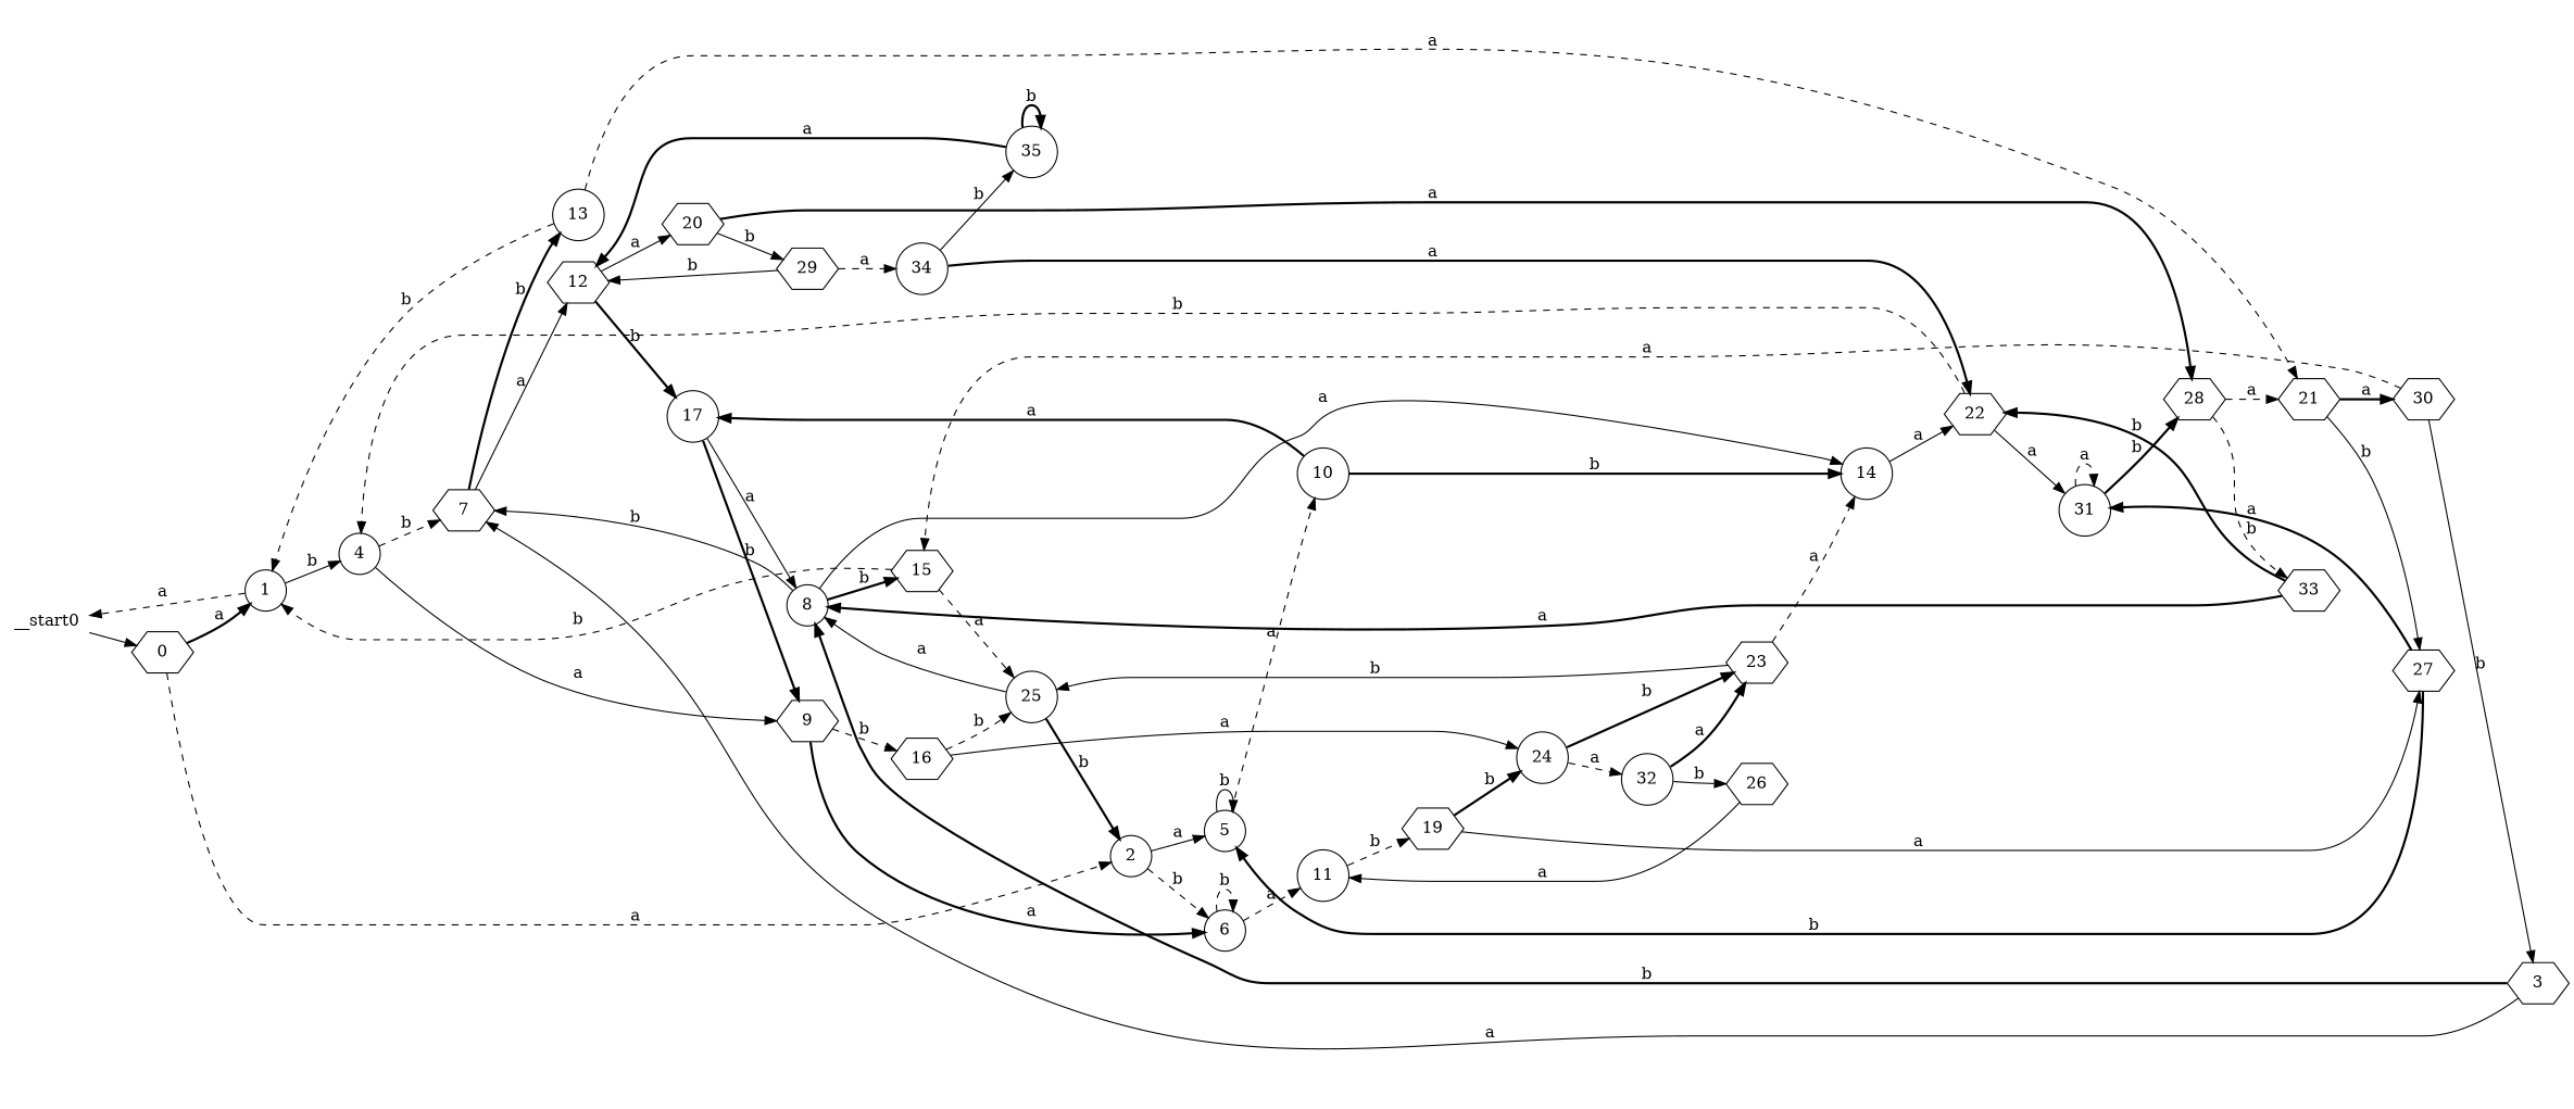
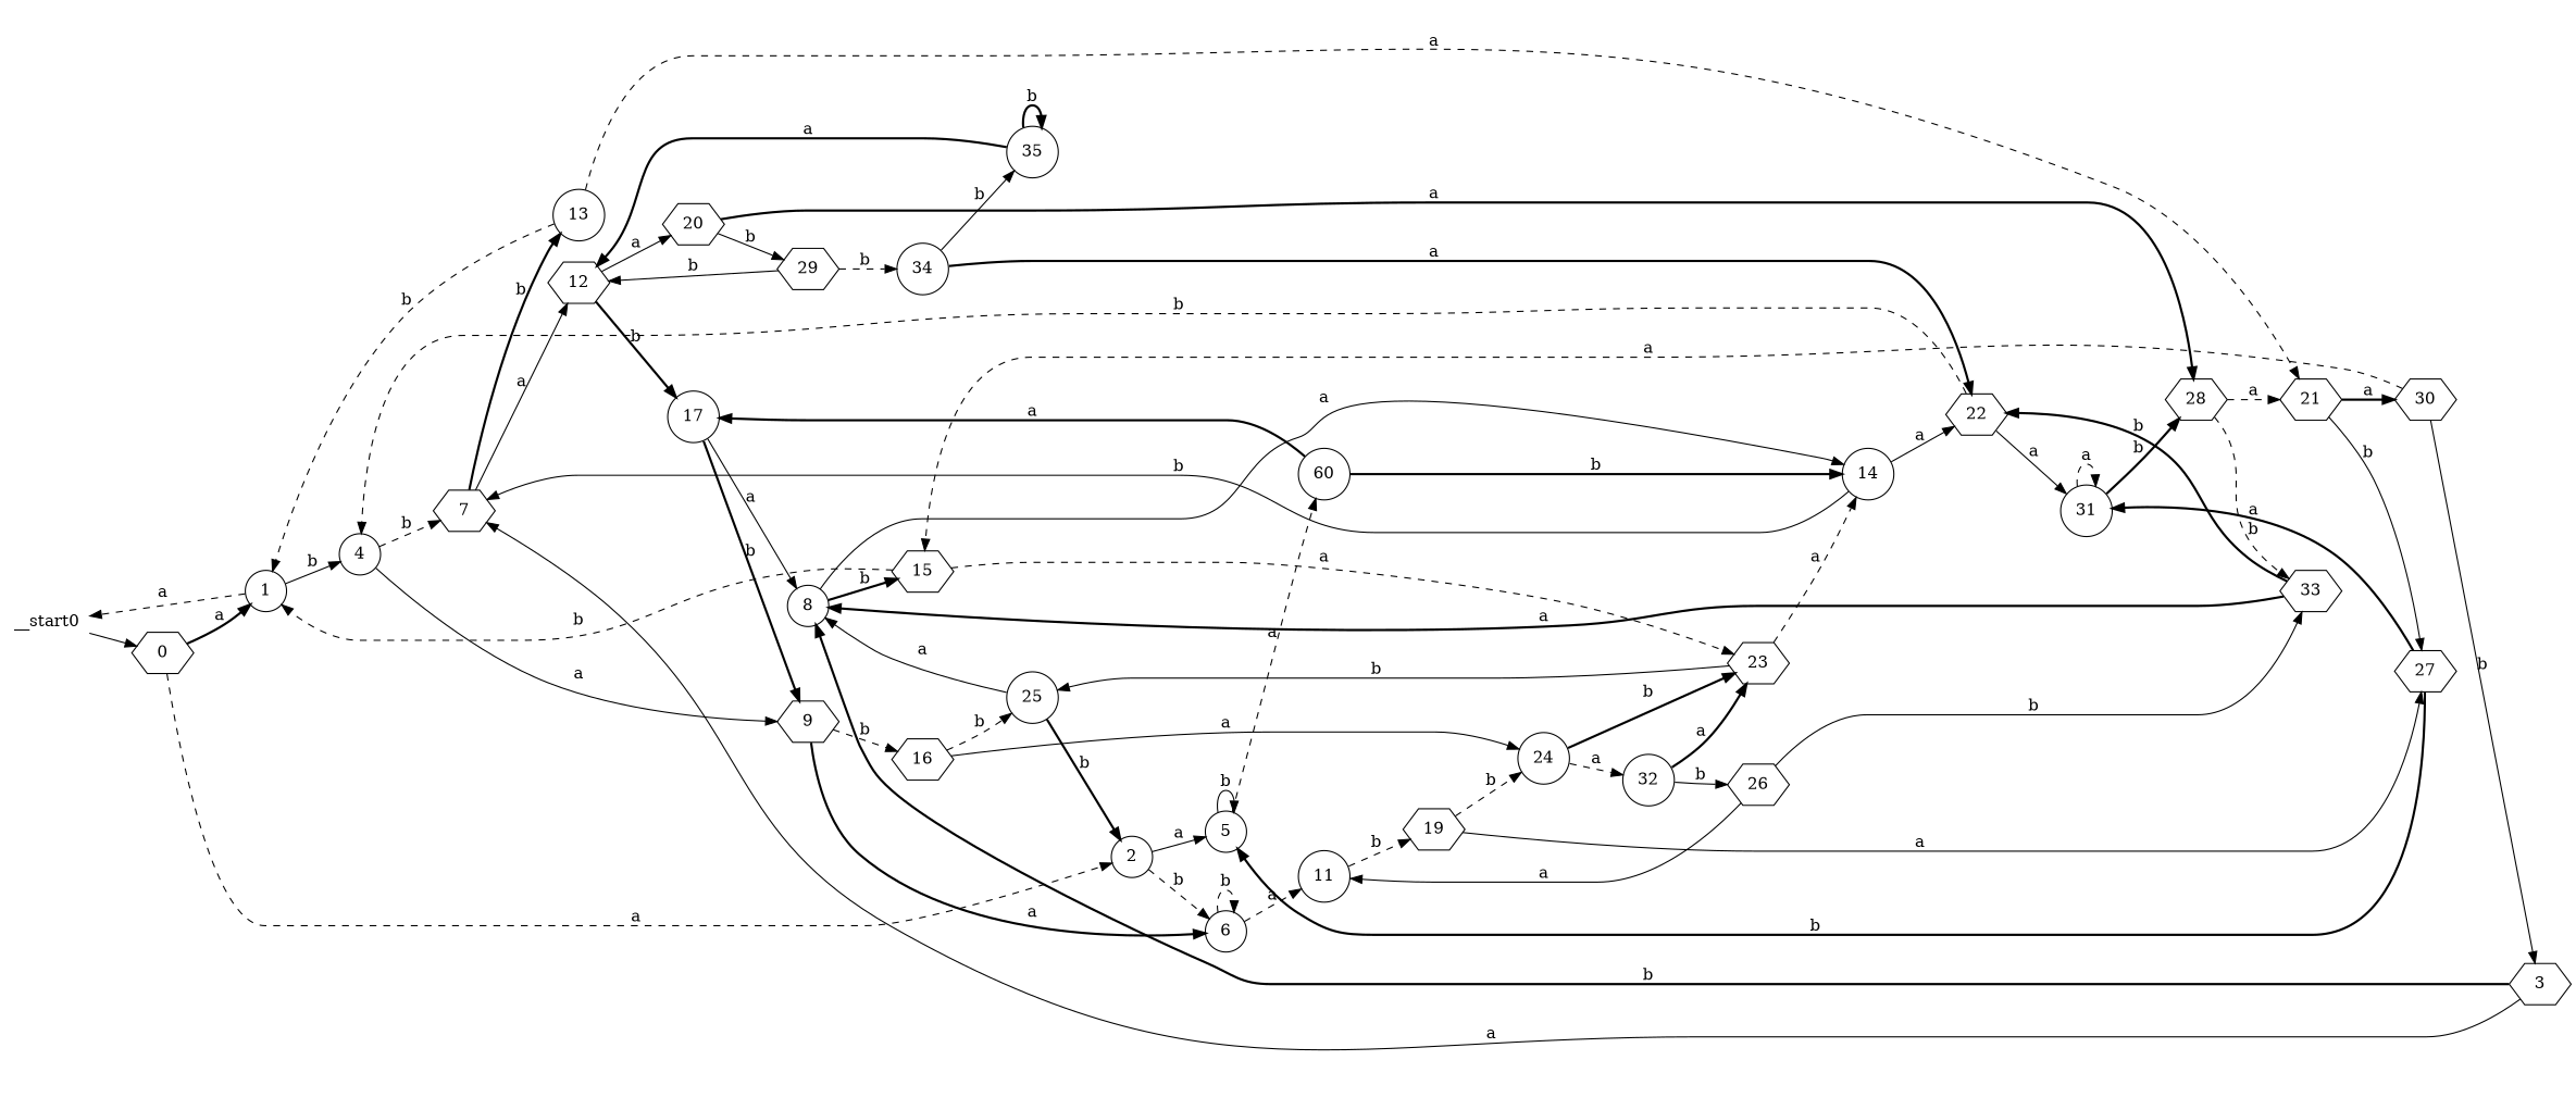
  digraph {
    rankdir=LR
    node [shape=hexagon]
    edge [style=solid]
    __start0 [shape=none]
    0
    1 [shape=circle]
    2 [shape=circle]
    4 [shape=circle]
    5 [shape=circle]
    6 [shape=circle]
    3
    7
    8 [shape=circle]
    9
-   10 [shape=circle]
+   10 [shape=circle label=60]
    11 [shape=circle]
    12
    13 [shape=circle]
    14 [shape=circle]
    15
    16
    17 [shape=circle]
    19
    20
    21
    22
    23
    24 [shape=circle]
    25 [shape=circle]
    27
    28
    29
    30
    31 [shape=circle]
    32 [shape=circle]
    26
    33
    34 [shape=circle]
    35 [shape=circle]
    __start0 -> 0
    0 -> 1 [label=a style=bold]
    0 -> 2 [label=a style=dashed]
    1 -> __start0 [label=a style=dashed]
    1 -> 4 [label=b]
    2 -> 5 [label=a]
    2 -> 6 [label=b style=dashed]
    4 -> 7 [label=b style=dashed]
    4 -> 9 [label=a]
    5 -> 5 [label=b]
    5 -> 10 [label=a style=dashed]
    6 -> 6 [label=b style=dashed]
    6 -> 11 [label=a style=dashed]
    3 -> 7 [label=a]
    3 -> 8 [label=b style=bold]
    7 -> 12 [label=a]
    7 -> 13 [label=b style=bold]
    8 -> 14 [label=a]
    8 -> 15 [label=b style=bold]
    9 -> 6 [label=a style=bold]
    9 -> 16 [label=b style=dashed]
    10 -> 14 [label=b style=bold]
    10 -> 17 [label=a style=bold]
    11 -> 19 [label=b style=dashed]
    12 -> 17 [label=b style=bold]
    12 -> 20 [label=a]
    13 -> 1 [label=b style=dashed]
    13 -> 21 [label=a style=dashed]
-   8 -> 7 [label=b]
+   14 -> 7 [label=b]
    14 -> 22 [label=a]
    15 -> 1 [label=b style=dashed]
-   15 -> 25 [label=a style=dashed]
+   15 -> 23 [label=a style=dashed]
    16 -> 24 [label=a]
    16 -> 25 [label=b style=dashed]
    17 -> 8 [label=a]
    17 -> 9 [label=b style=bold]
-   19 -> 24 [label=b style=bold]
+   19 -> 24 [label=b style=dashed]
    19 -> 27 [label=a]
    20 -> 28 [label=a style=bold]
    20 -> 29 [label=b]
    21 -> 27 [label=b]
    21 -> 30 [label=a style=bold]
    22 -> 4 [label=b style=dashed]
    22 -> 31 [label=a]
    23 -> 14 [label=a style=dashed]
    23 -> 25 [label=b]
    24 -> 23 [label=b style=bold]
    24 -> 32 [label=a style=dashed]
    25 -> 2 [label=b style=bold]
    25 -> 8 [label=a]
    27 -> 5 [label=b style=bold]
    27 -> 31 [label=a style=bold]
    28 -> 21 [label=a style=dashed]
    28 -> 33 [label=b style=dashed]
    29 -> 12 [label=b]
-   29 -> 34 [label=a style=dashed]
+   29 -> 34 [label=b style=dashed]
    30 -> 3 [label=b]
    30 -> 15 [label=a style=dashed]
    31 -> 28 [label=b style=bold]
    31 -> 31 [label=a style=dashed]
    32 -> 23 [label=a style=bold]
    32 -> 26 [label=b]
    26 -> 11 [label=a]
+   26 -> 33 [label=b]
    33 -> 8 [label=a style=bold]
    33 -> 22 [label=b style=bold]
    34 -> 22 [label=a style=bold]
    34 -> 35 [label=b]
    35 -> 12 [label=a style=bold]
    35 -> 35 [label=b style=bold]
  }
